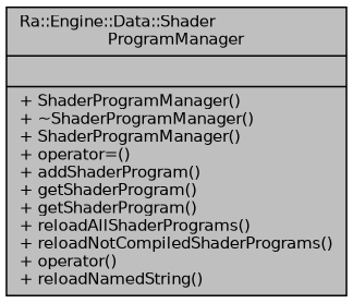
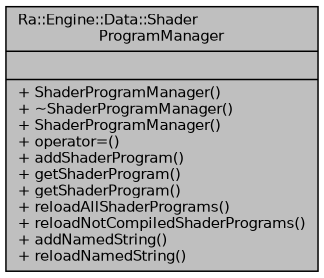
  digraph {
-   n1 [color=black fillcolor=grey75 fontcolor=black fontname=Helvetica fontsize=10 height=0.2 label="{Ra::Engine::Data::Shader\lProgramManager\n||+ ShaderProgramManager()\l+ ~ShaderProgramManager()\l+ ShaderProgramManager()\l+ operator=()\l+ addShaderProgram()\l+ getShaderProgram()\l+ getShaderProgram()\l+ reloadAllShaderPrograms()\l+ reloadNotCompiledShaderPrograms()\l+ operator()\l+ reloadNamedString()\l}" shape=record style=filled width=0.4]
+   n1 [color=black fillcolor=grey75 fontcolor=black fontname=Helvetica fontsize=10 height=0.2 label="{Ra::Engine::Data::Shader\lProgramManager\n||+ ShaderProgramManager()\l+ ~ShaderProgramManager()\l+ ShaderProgramManager()\l+ operator=()\l+ addShaderProgram()\l+ getShaderProgram()\l+ getShaderProgram()\l+ reloadAllShaderPrograms()\l+ reloadNotCompiledShaderPrograms()\l+ addNamedString()\l+ reloadNamedString()\l}" shape=record style=filled width=0.4]
  }
